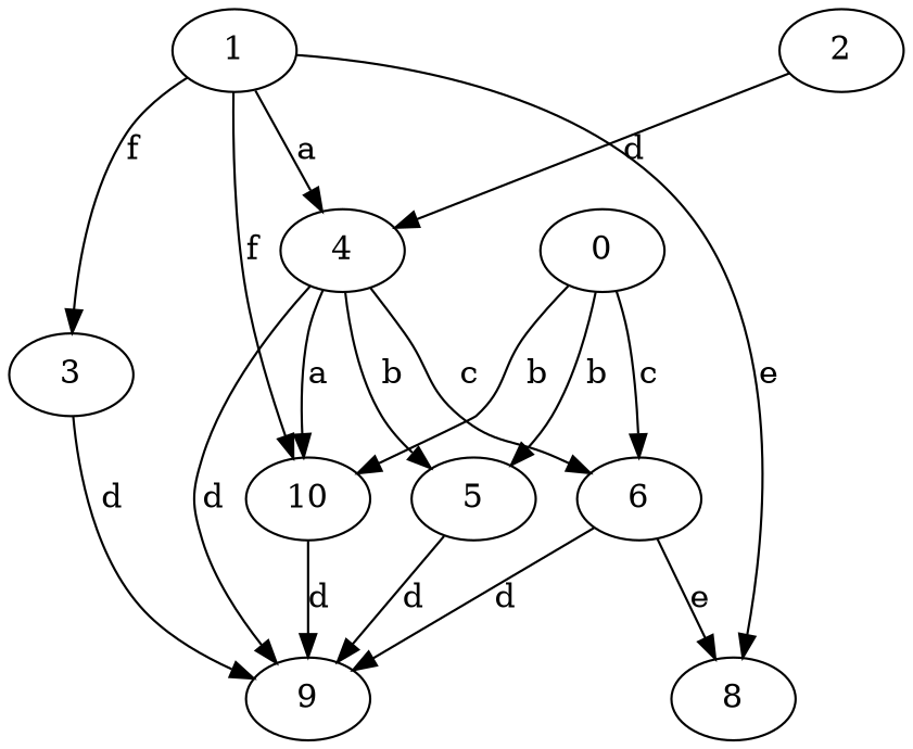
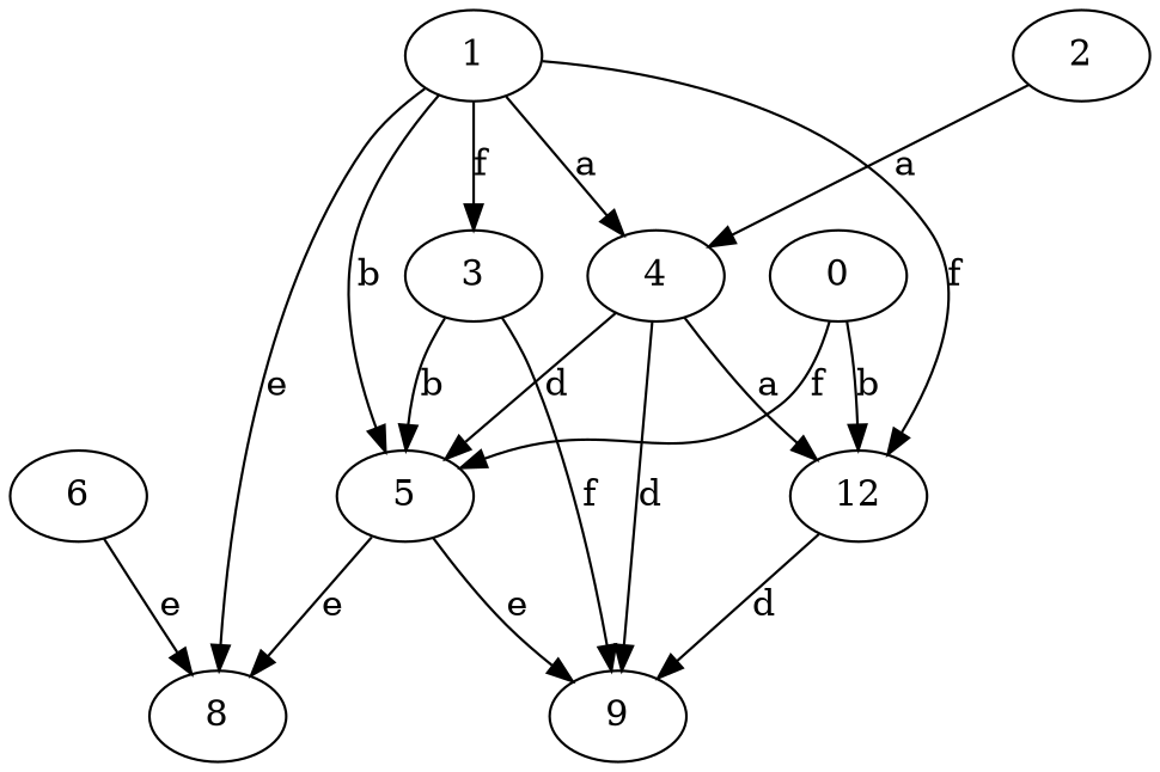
  strict digraph {
    1
    3
    4
    5
    8
-   10
+   10 [label=12]
    n7 [label=9]
    6
    2
    0
    1 -> 3 [label=f]
    1 -> 4 [label=a]
+   1 -> 5 [label=b]
    1 -> 8 [label=e]
    1 -> 10 [label=f]
-   3 -> n7 [label=d]
-   4 -> 5 [label=b]
+   3 -> 5 [label=b]
+   3 -> n7 [label=f]
+   4 -> 5 [label=d]
    4 -> 10 [label=a]
    4 -> n7 [label=d]
-   4 -> 6 [label=c]
-   5 -> n7 [label=d]
+   5 -> 8 [label=e]
+   5 -> n7 [label=e]
    10 -> n7 [label=d]
    6 -> 8 [label=e]
-   6 -> n7 [label=d]
-   2 -> 4 [label=d]
-   0 -> 5 [label=b]
+   2 -> 4 [label=a]
+   0 -> 5 [label=f]
    0 -> 10 [label=b]
-   0 -> 6 [label=c]
  }
